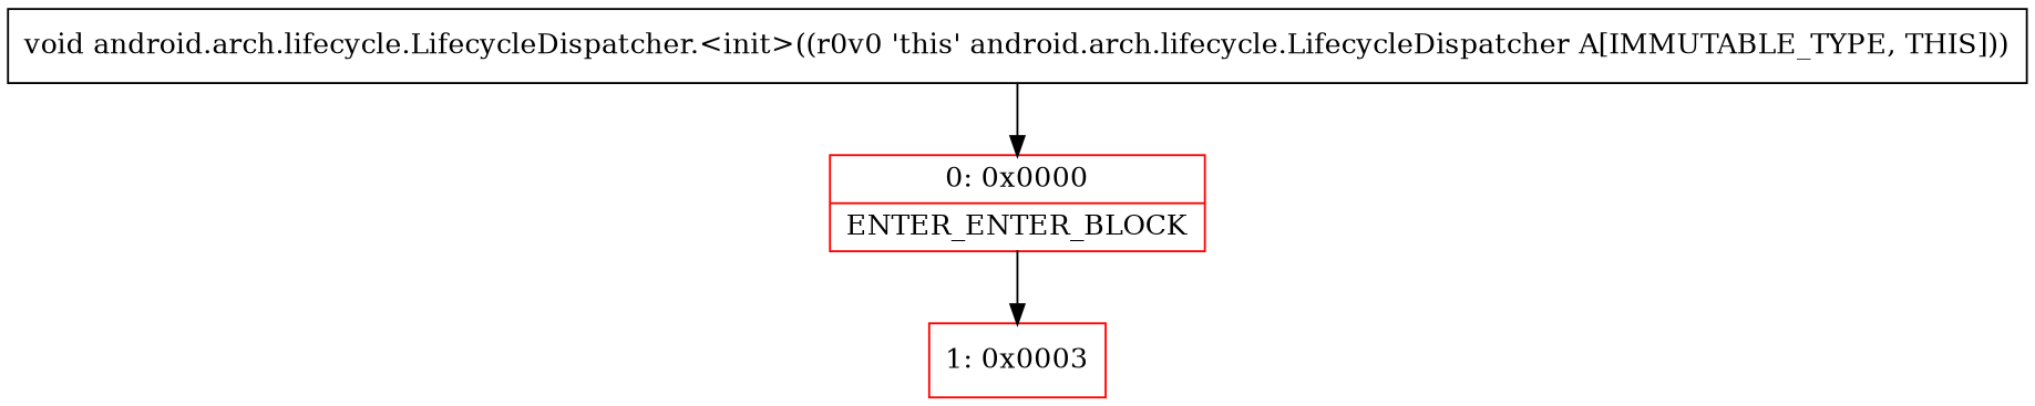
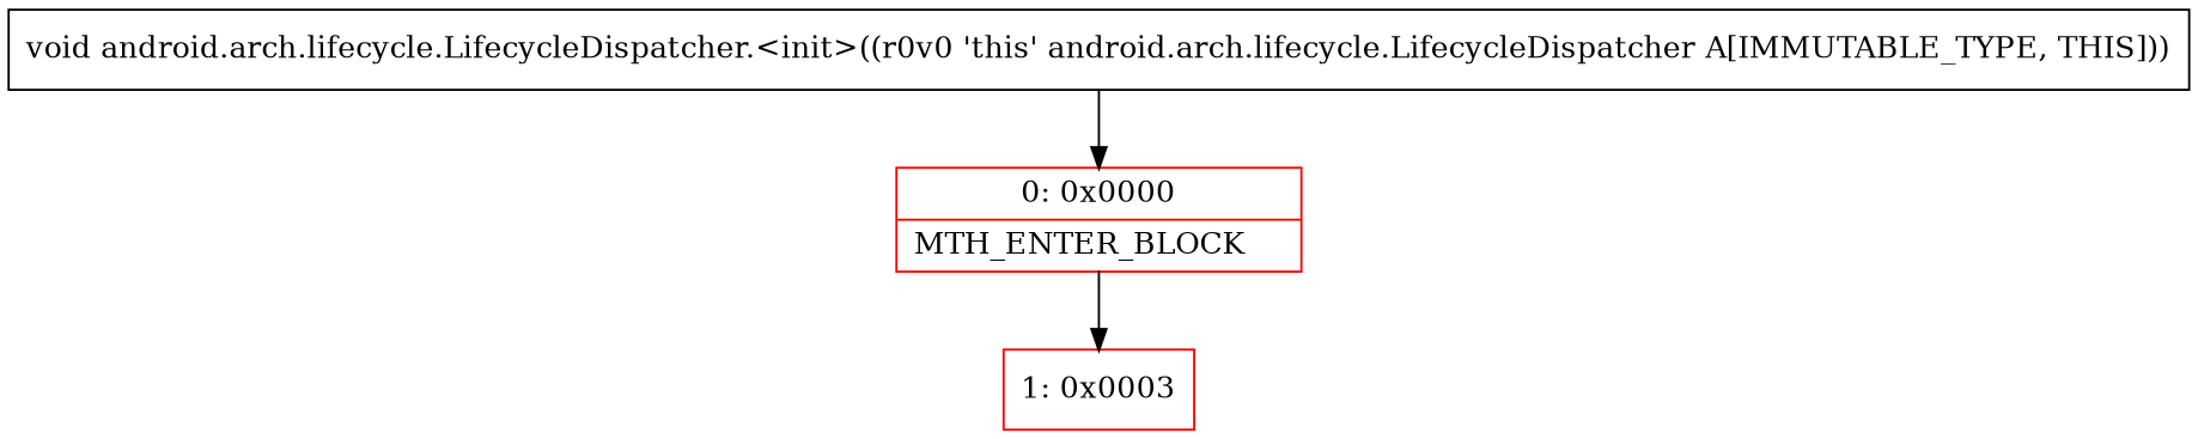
  digraph {
    node [color=red shape=record]
-   n1 [label="{0\:\ 0x0000|ENTER_ENTER_BLOCK\l}"]
+   n1 [label="{0\:\ 0x0000|MTH_ENTER_BLOCK\l}"]
    n2 [label="{1\:\ 0x0003}"]
    n3 [label="{void android.arch.lifecycle.LifecycleDispatcher.\<init\>((r0v0 'this' android.arch.lifecycle.LifecycleDispatcher A[IMMUTABLE_TYPE, THIS])) }" color=""]
    subgraph cluster_1 {
      label="R(0)"
    }
    n1 -> n2
    n3 -> n1
  }
